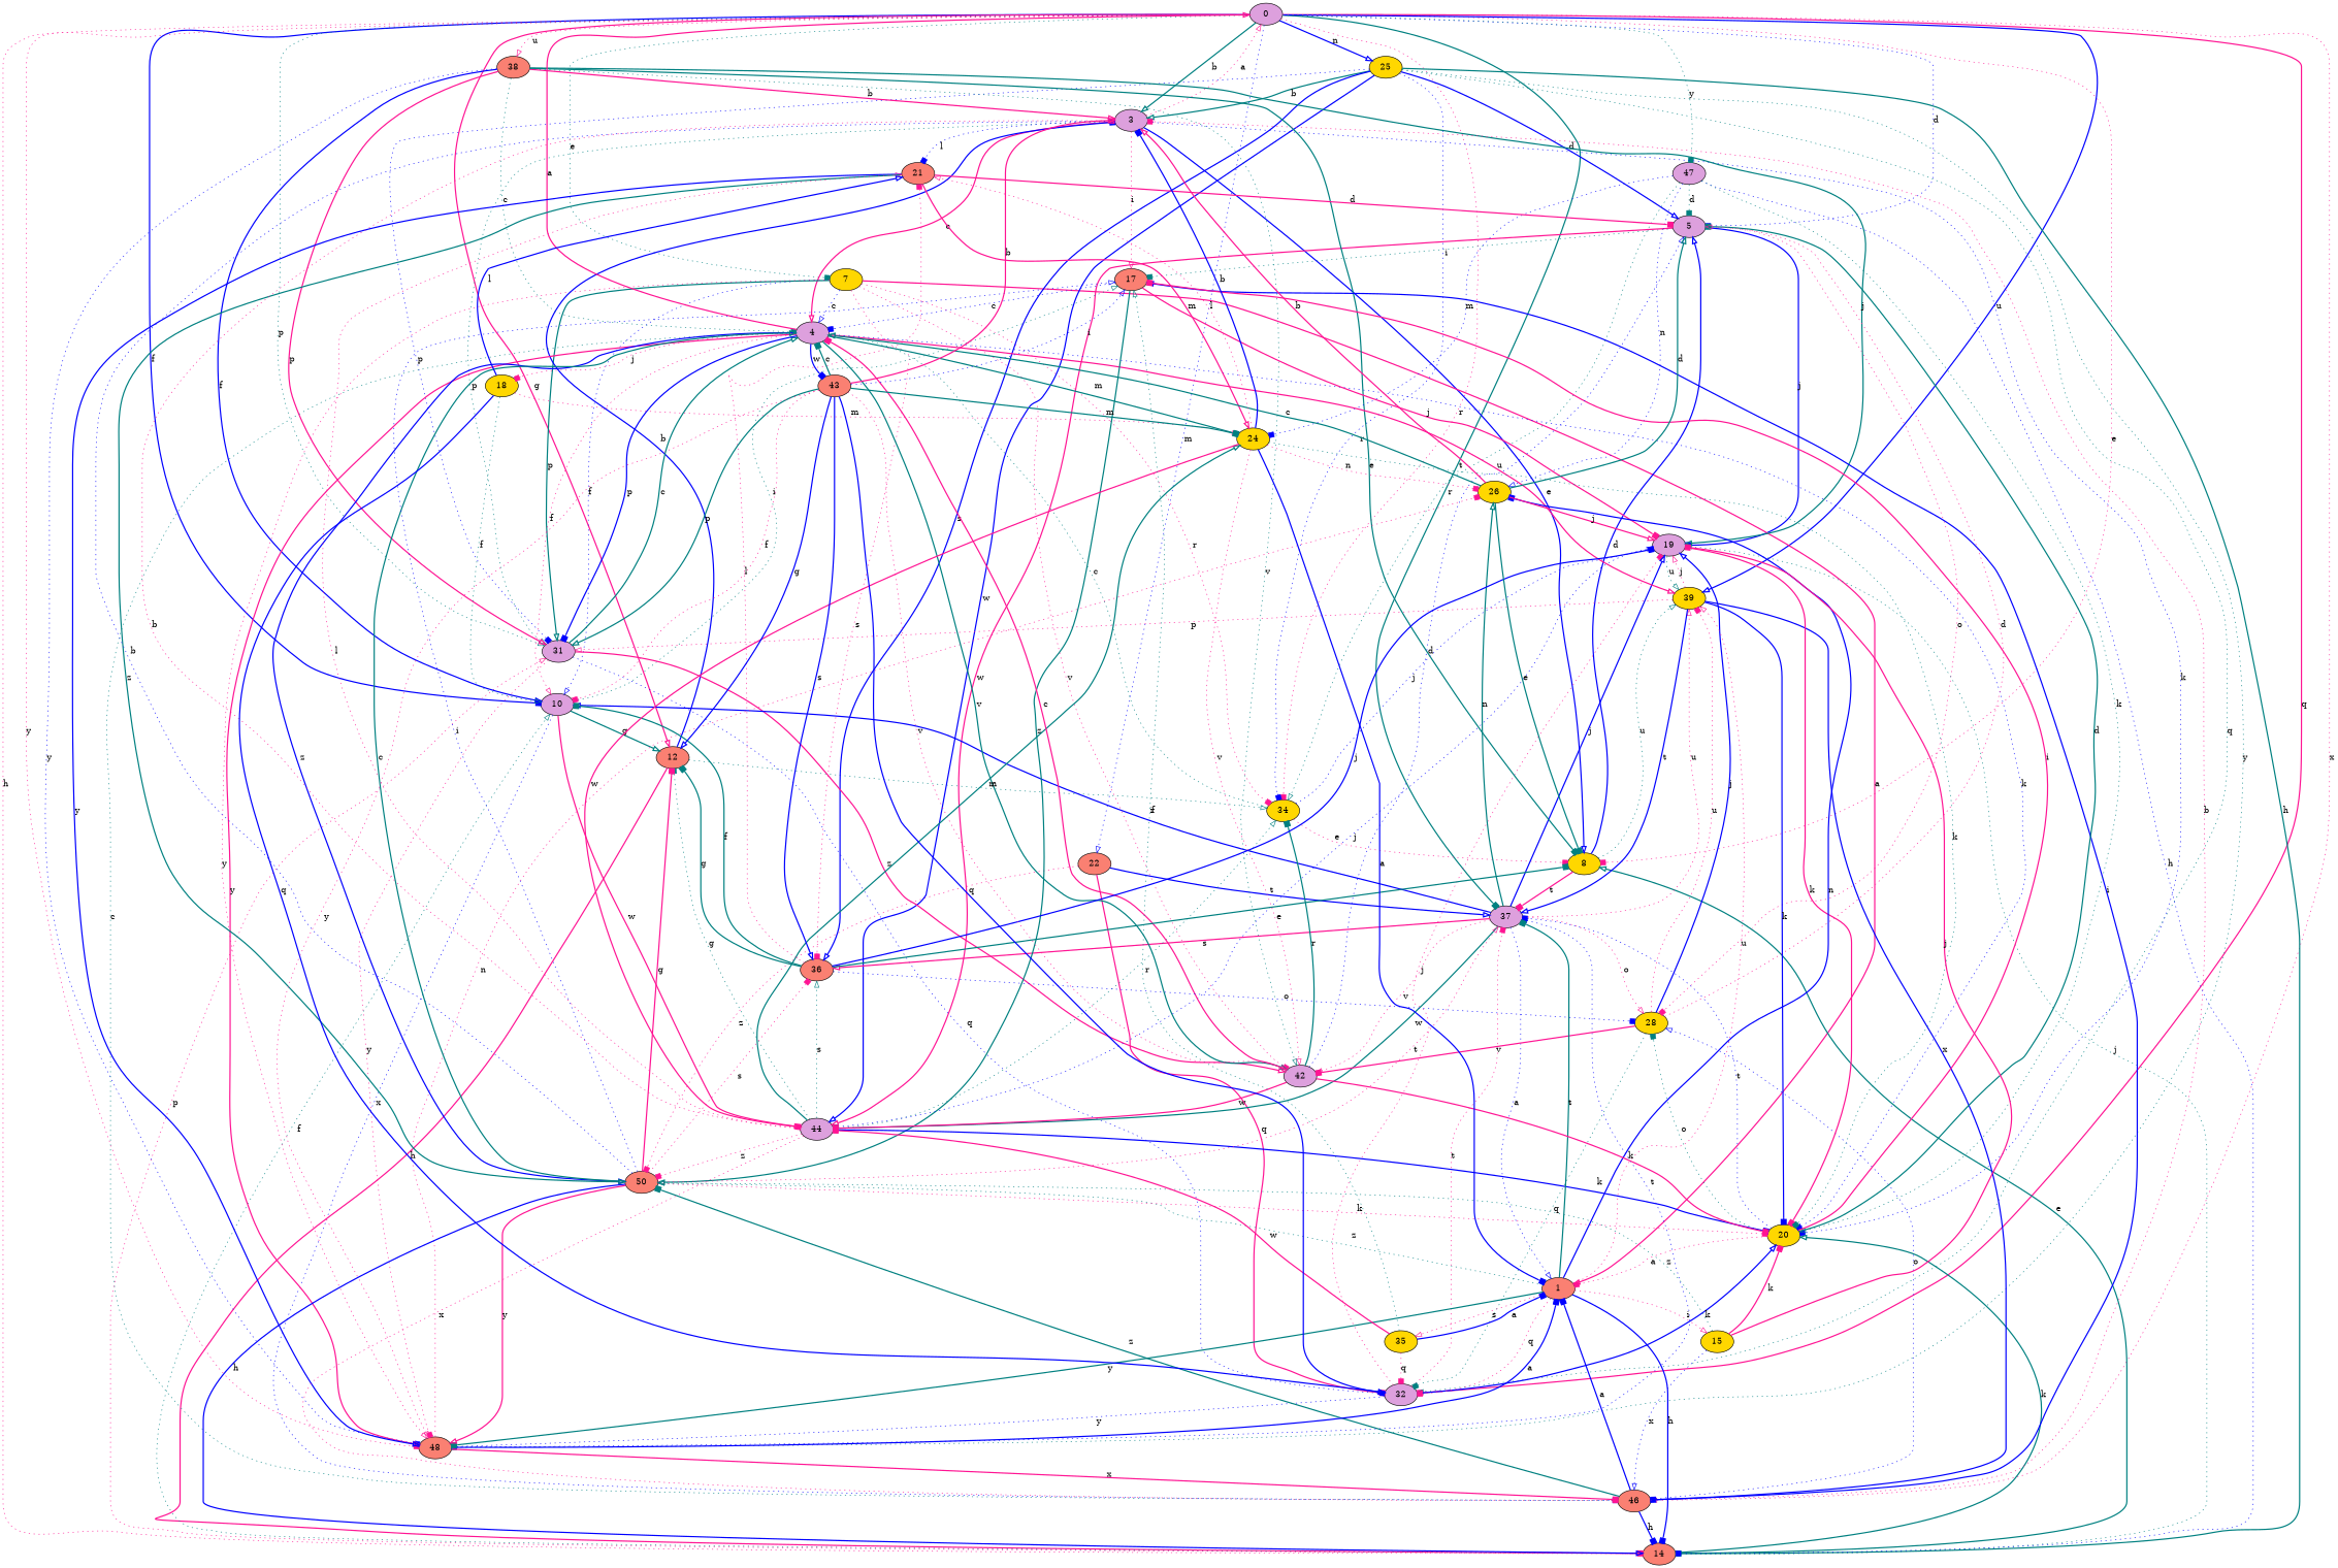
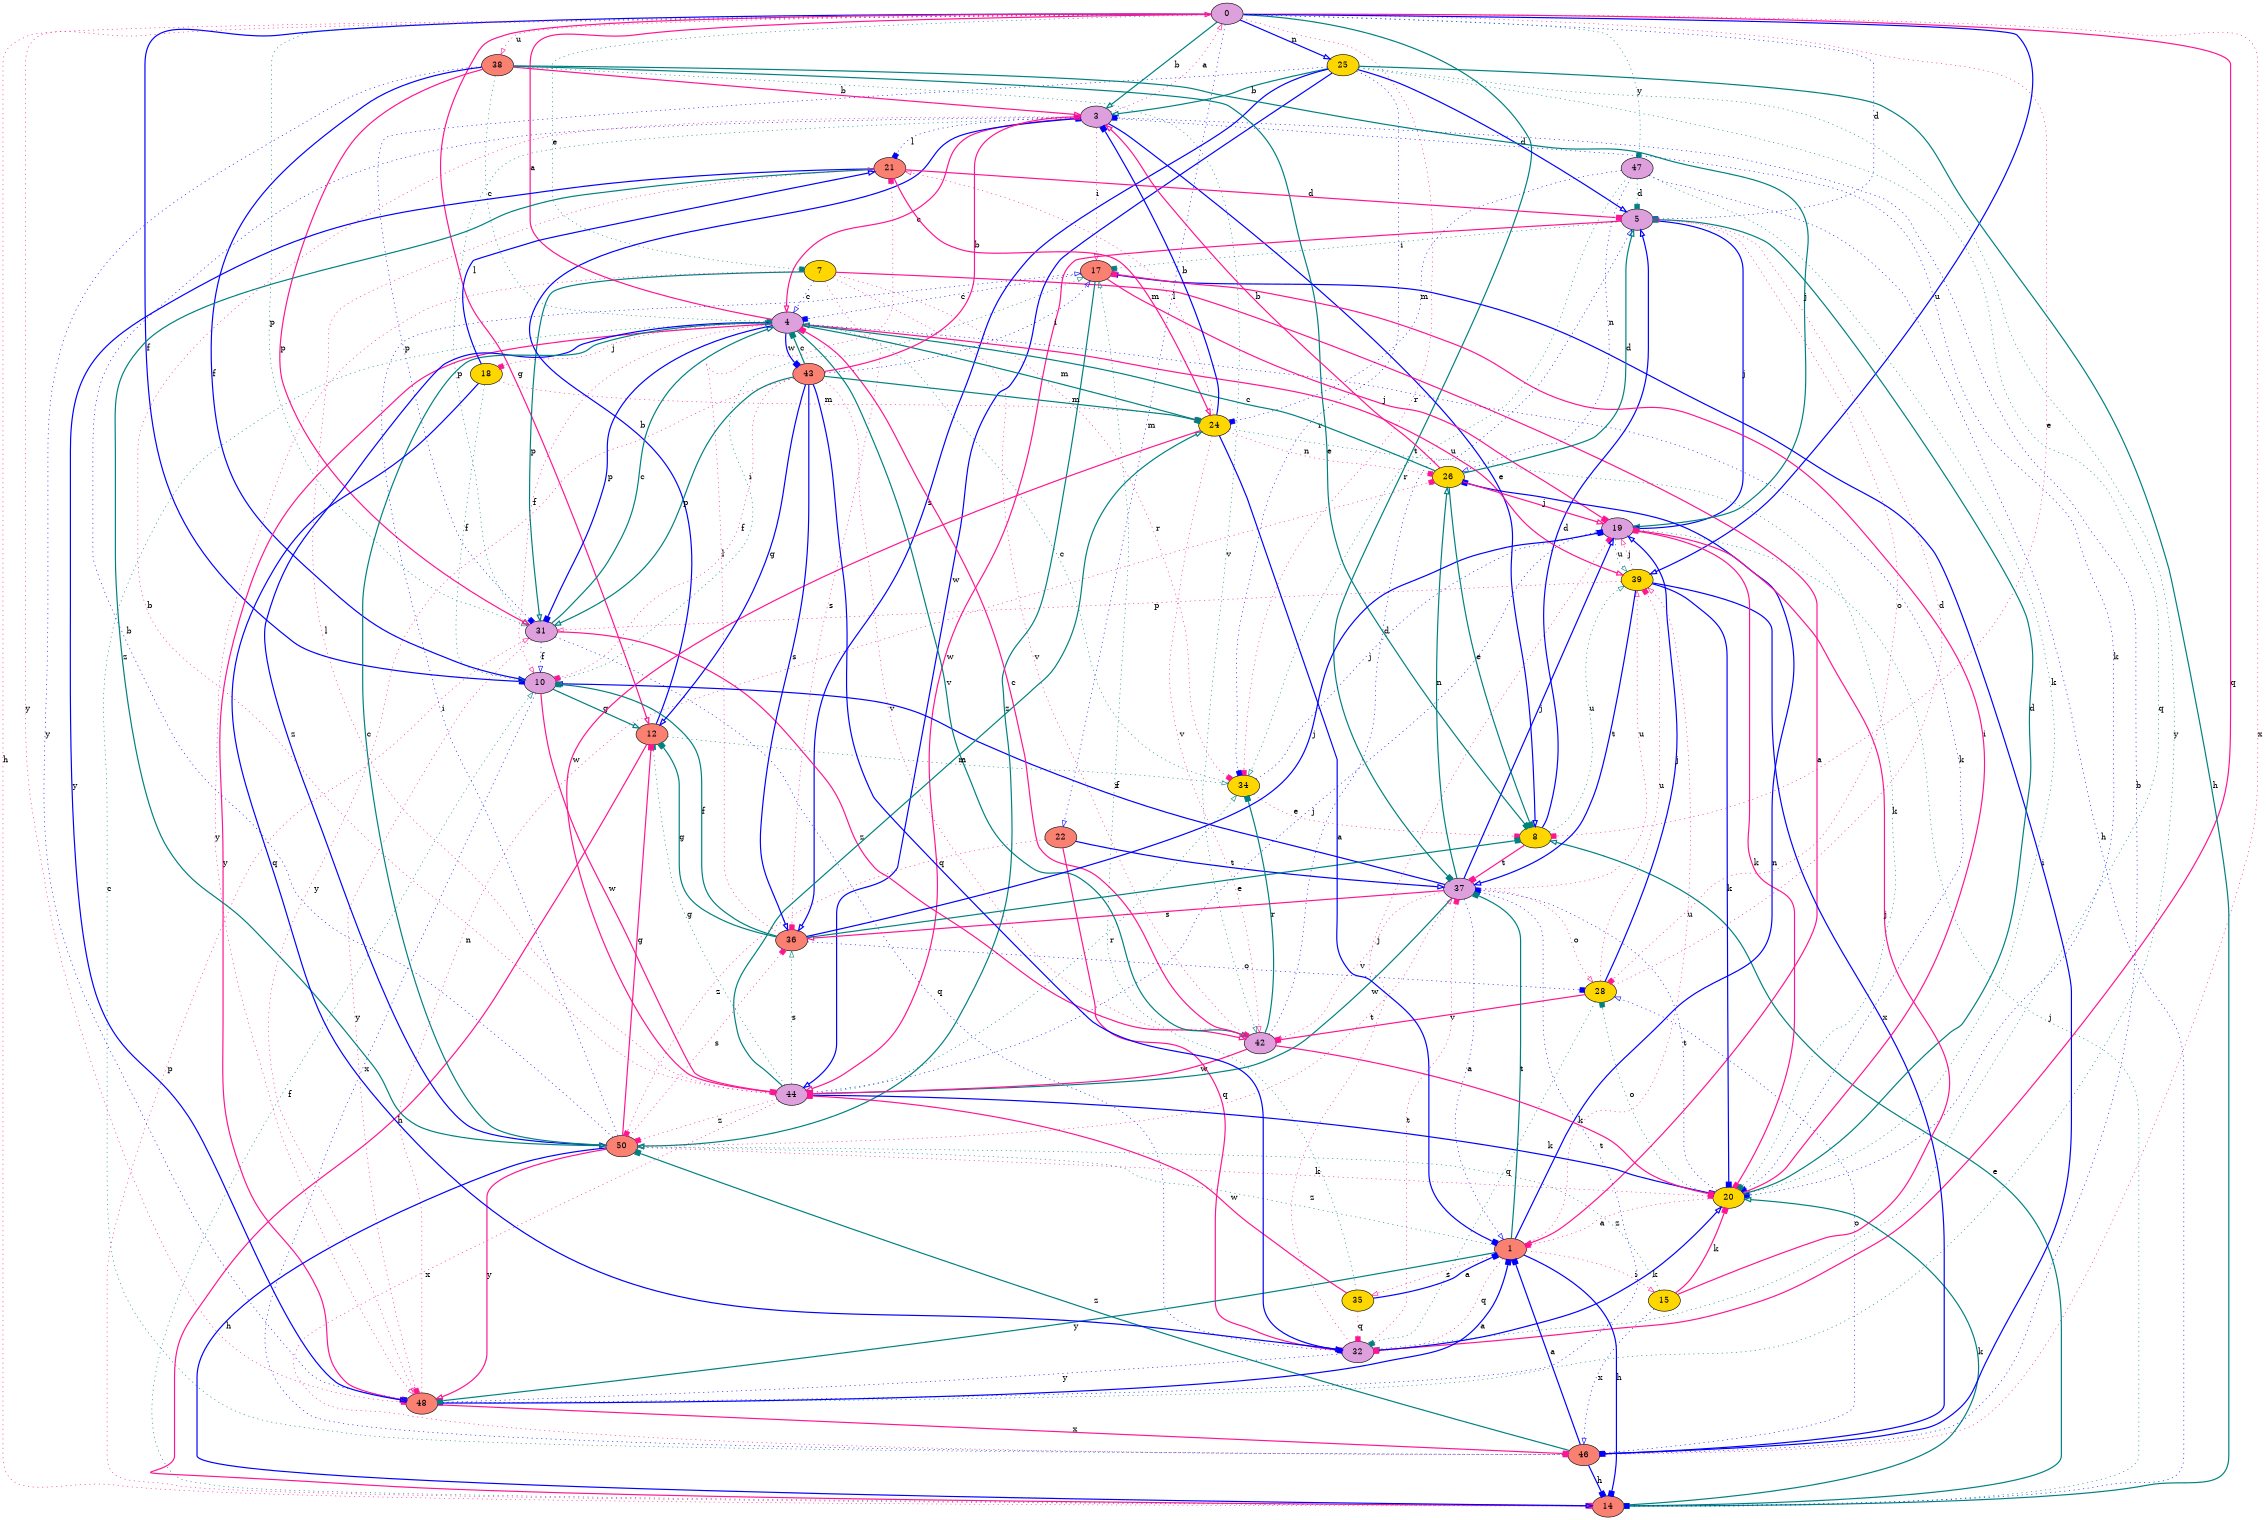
  strict digraph {
    fontname="DejaVu Serif"
    node [fillcolor=plum fontname="DejaVu Serif" style=filled]
    edge [arrowhead=onormal color=deeppink fontname="DejaVu Serif" style=dotted]
    0
    3
    n3 [label=5]
    7 [fillcolor=gold]
    8 [fillcolor=gold]
    10
    12 [fillcolor=salmon]
    14 [fillcolor=salmon]
    22 [fillcolor=salmon]
    25 [fillcolor=gold]
    31
    32
    34 [fillcolor=gold]
    37
    38 [fillcolor=salmon]
    39 [fillcolor=gold]
    46 [fillcolor=salmon]
    47
    48 [fillcolor=salmon]
    4
    17 [fillcolor=salmon]
    20 [fillcolor=gold]
    21 [fillcolor=salmon]
    19
    28 [fillcolor=gold]
    44
    1 [fillcolor=salmon]
    42
    36 [fillcolor=salmon]
    50 [fillcolor=salmon]
    26 [fillcolor=gold]
    24 [fillcolor=gold]
    15 [fillcolor=gold]
    35 [fillcolor=gold]
    18 [fillcolor=gold]
    43 [fillcolor=salmon]
    0 -> 3 [color=teal label=b style=bold]
    0 -> n3 [arrowhead=box color=blue label=d]
    0 -> 7 [arrowhead=box color=teal label=e]
    0 -> 8 [arrowhead=box label=e]
    0 -> 10 [arrowhead=box color=blue label=f style=bold]
    0 -> 12 [label=g style=bold]
    0 -> 14 [label=h]
    0 -> 22 [color=blue label=m]
    0 -> 25 [color=blue label=n style=bold]
    0 -> 31 [color=teal label=p]
    0 -> 32 [arrowhead=box label=q style=bold]
    0 -> 34 [arrowhead=box label=r]
    0 -> 37 [arrowhead=box color=teal label=t style=bold]
    0 -> 38 [label=u]
    0 -> 39 [color=blue label=u style=bold]
    0 -> 46 [label=x]
    0 -> 47 [arrowhead=box color=teal label=y]
    0 -> 48 [arrowhead=box label=y]
    3 -> 0 [label=a]
    3 -> 8 [color=blue label=e style=bold]
    3 -> 31 [color=teal label=p]
    3 -> 4 [label=c style=bold]
    3 -> 17 [label=i]
    3 -> 20 [arrowhead=box color=blue label=k]
    3 -> 21 [arrowhead=box color=blue label=l]
    n3 -> 17 [arrowhead=box color=teal label=i]
    n3 -> 19 [arrowhead=box color=blue label=j style=bold]
    n3 -> 28 [arrowhead=box label=o]
    n3 -> 44 [label=w style=bold]
-   7 -> 10 [color=blue label=f]
+   31 -> 10 [color=blue label=f]
    7 -> 31 [color=teal label=p style=bold]
    7 -> 34 [arrowhead=box label=r]
    7 -> 48 [label=y]
    7 -> 4 [color=blue label=c]
    7 -> 1 [label=a style=bold]
    7 -> 42 [arrowhead=box label=v]
    7 -> 36 [arrowhead=box label=s]
    8 -> n3 [color=blue label=d style=bold]
    8 -> 37 [arrowhead=box label=t style=bold]
    8 -> 39 [color=teal label=u]
    10 -> 12 [color=teal label=g style=bold]
    10 -> 46 [arrowhead=box color=blue label=x]
    10 -> 17 [color=teal label=i]
    10 -> 44 [label=w style=bold]
    12 -> 3 [arrowhead=box color=blue label=b style=bold]
    12 -> 14 [arrowhead=box label=h style=bold]
    12 -> 34 [color=teal label=r]
    14 -> 8 [color=teal label=e style=bold]
    14 -> 10 [color=teal label=f]
    14 -> 31 [label=p]
    14 -> 20 [color=teal label=k style=bold]
    14 -> 19 [color=teal label=j]
    22 -> 32 [arrowhead=box label=q style=bold]
    22 -> 37 [color=blue label=t style=bold]
    22 -> 50 [arrowhead=box label=z]
    25 -> 3 [color=teal label=b style=bold]
    25 -> n3 [color=blue label=d style=bold]
    25 -> 14 [arrowhead=box color=teal label=h style=bold]
    25 -> 31 [arrowhead=box color=blue label=p]
    25 -> 32 [color=teal label=q]
    25 -> 34 [arrowhead=box color=blue label=r]
    25 -> 48 [arrowhead=box color=teal label=y]
    25 -> 44 [color=blue label=w style=bold]
    25 -> 36 [color=blue label=s style=bold]
    31 -> 32 [arrowhead=box color=blue label=q]
    31 -> 48 [arrowhead=box label=y]
    31 -> 4 [color=teal label=c style=bold]
    31 -> 42 [label=z style=bold]
    32 -> 37 [arrowhead=box label=t]
    32 -> 48 [arrowhead=box color=blue label=y]
    32 -> 20 [color=blue label=k style=bold]
    32 -> 19 [arrowhead=box label=j]
    34 -> 8 [arrowhead=box label=e]
    34 -> 4 [color=teal label=c]
    34 -> 19 [arrowhead=box color=blue label=j]
    37 -> 10 [color=blue label=f style=bold]
    37 -> 39 [label=u]
    37 -> 19 [color=blue label=j style=bold]
    37 -> 28 [label=o]
    37 -> 44 [arrowhead=box color=teal label=w style=bold]
    37 -> 1 [color=blue label=a]
    37 -> 42 [label=v]
    37 -> 36 [label=s style=bold]
    37 -> 26 [color=teal label=n style=bold]
    38 -> 3 [label=b style=bold]
    38 -> 8 [arrowhead=box color=teal label=e style=bold]
    38 -> 10 [color=blue label=f style=bold]
    38 -> 31 [label=p style=bold]
    38 -> 48 [arrowhead=box color=blue label=y]
    38 -> 4 [arrowhead=box color=teal label=c]
    38 -> 19 [color=teal label=j style=bold]
    38 -> 42 [color=teal label=v]
    39 -> 31 [label=p]
    39 -> 37 [color=blue label=t style=bold]
    39 -> 46 [arrowhead=box color=blue label=x style=bold]
    39 -> 20 [arrowhead=box color=blue label=k style=bold]
    39 -> 19 [label=j]
-   46 -> 3 [arrowhead=box label=b]
+   46 -> 3 [arrowhead=box color=blue label=b]
    46 -> 14 [arrowhead=box color=blue label=h style=bold]
    46 -> 4 [color=teal label=c]
    46 -> 17 [color=blue label=i style=bold]
    46 -> 28 [color=blue label=o]
    46 -> 1 [arrowhead=box color=blue label=a style=bold]
    46 -> 50 [arrowhead=box color=teal label=z style=bold]
    47 -> n3 [arrowhead=box color=teal label=d]
    47 -> 14 [arrowhead=box color=blue label=h]
    47 -> 34 [color=teal label=r]
    47 -> 20 [color=teal label=k]
    47 -> 26 [color=blue label=n]
    47 -> 24 [arrowhead=box color=blue label=m]
    48 -> 37 [arrowhead=box color=blue label=t]
    48 -> 46 [arrowhead=box label=x style=bold]
    48 -> 1 [arrowhead=box color=blue label=a style=bold]
    48 -> 26 [arrowhead=box label=n]
    4 -> 0 [label=a style=bold]
    4 -> 10 [label=f]
    4 -> 31 [arrowhead=box color=blue label=p style=bold]
    4 -> 39 [label=u style=bold]
    4 -> 48 [label=y style=bold]
    4 -> 20 [arrowhead=box color=blue label=k]
    4 -> 42 [color=teal label=v style=bold]
    4 -> 50 [color=blue label=z style=bold]
    4 -> 24 [arrowhead=box color=teal label=m style=bold]
    4 -> 18 [arrowhead=box label=j]
    4 -> 43 [arrowhead=box color=blue label=w style=bold]
    17 -> 4 [arrowhead=box color=blue label=c]
    17 -> 19 [arrowhead=box label=j style=bold]
    17 -> 50 [color=teal label=z style=bold]
    20 -> n3 [arrowhead=box color=teal label=d style=bold]
    20 -> 37 [arrowhead=box color=blue label=t]
    20 -> 17 [arrowhead=box label=i style=bold]
    20 -> 28 [arrowhead=box color=teal label=o]
    20 -> 1 [arrowhead=box label=a]
    21 -> n3 [arrowhead=box label=d style=bold]
    21 -> 48 [color=blue label=y style=bold]
    21 -> 50 [color=teal label=z style=bold]
    21 -> 24 [label=m style=bold]
    19 -> 39 [color=teal label=u]
    19 -> 20 [arrowhead=box label=k style=bold]
    28 -> n3 [label=d]
    28 -> 32 [arrowhead=box color=teal label=q]
    28 -> 39 [arrowhead=box label=u]
    28 -> 19 [color=blue label=j style=bold]
    28 -> 42 [arrowhead=box label=v style=bold]
    44 -> 3 [arrowhead=box label=b]
    44 -> 12 [arrowhead=box color=teal label=g]
    44 -> 34 [color=teal label=r]
    44 -> 46 [arrowhead=box label=x]
    44 -> 20 [arrowhead=box color=blue label=k style=bold]
    44 -> 21 [label=l]
    44 -> 19 [color=blue label=j]
    44 -> 36 [color=teal label=s]
    44 -> 50 [arrowhead=box label=z]
    44 -> 24 [color=teal label=m style=bold]
    1 -> 14 [arrowhead=box color=blue label=h style=bold]
    1 -> 32 [arrowhead=box label=q]
    1 -> 37 [arrowhead=box color=teal label=t style=bold]
    1 -> 39 [label=u]
    1 -> 48 [arrowhead=box color=teal label=y style=bold]
    1 -> 50 [color=teal label=z]
    1 -> 26 [arrowhead=box color=blue label=n style=bold]
    1 -> 15 [label=i]
    1 -> 35 [label=s]
    42 -> n3 [color=blue label=d]
    42 -> 34 [arrowhead=box color=teal label=r style=bold]
    42 -> 4 [arrowhead=box label=c style=bold]
    42 -> 20 [arrowhead=box label=k style=bold]
    42 -> 44 [arrowhead=box label=w style=bold]
    36 -> 8 [arrowhead=box color=teal label=e style=bold]
    36 -> 10 [arrowhead=box color=teal label=f style=bold]
    36 -> 12 [arrowhead=box color=teal label=g style=bold]
    36 -> 21 [arrowhead=box label=l]
    36 -> 19 [arrowhead=box color=blue label=j style=bold]
    36 -> 28 [arrowhead=box color=blue label=o]
    50 -> 3 [color=blue label=b]
    50 -> 12 [arrowhead=box label=g style=bold]
    50 -> 14 [color=blue label=h style=bold]
    50 -> 37 [label=t]
    50 -> 48 [label=y style=bold]
    50 -> 4 [color=teal label=c style=bold]
    50 -> 17 [color=blue label=i]
    50 -> 20 [arrowhead=box label=k]
    50 -> 36 [arrowhead=box label=s]
    26 -> 3 [label=b style=bold]
    26 -> n3 [color=teal label=d style=bold]
    26 -> 8 [arrowhead=box color=teal label=e style=bold]
    26 -> 4 [color=teal label=c style=bold]
    26 -> 19 [label=j style=bold]
    24 -> 3 [arrowhead=box color=blue label=b style=bold]
    24 -> 20 [arrowhead=box color=teal label=k]
    24 -> 21 [label=l]
    24 -> 44 [arrowhead=box label=w style=bold]
    24 -> 1 [arrowhead=box color=blue label=a style=bold]
    24 -> 42 [label=v]
    24 -> 26 [arrowhead=box label=n]
    15 -> 46 [color=blue label=x]
    15 -> 20 [arrowhead=box label=k style=bold]
    15 -> 19 [arrowhead=box label=j style=bold]
    15 -> 50 [color=teal label=z]
    35 -> 32 [arrowhead=box label=q]
    35 -> 17 [color=teal label=i]
    35 -> 44 [arrowhead=box label=w style=bold]
    35 -> 1 [arrowhead=box color=blue label=a style=bold]
    18 -> 10 [color=teal label=f]
    18 -> 32 [color=blue label=q style=bold]
    18 -> 21 [color=blue label=l style=bold]
    18 -> 24 [label=m]
    43 -> 3 [label=b style=bold]
    43 -> 10 [arrowhead=box label=f]
    43 -> 12 [color=blue label=g style=bold]
    43 -> 31 [color=teal label=p style=bold]
    43 -> 32 [color=blue label=q style=bold]
    43 -> 48 [label=y]
    43 -> 4 [arrowhead=box color=teal label=c style=bold]
    43 -> 17 [color=blue label=i]
    43 -> 42 [label=v]
    43 -> 36 [color=blue label=s style=bold]
    43 -> 24 [arrowhead=box color=teal label=m style=bold]
  }
